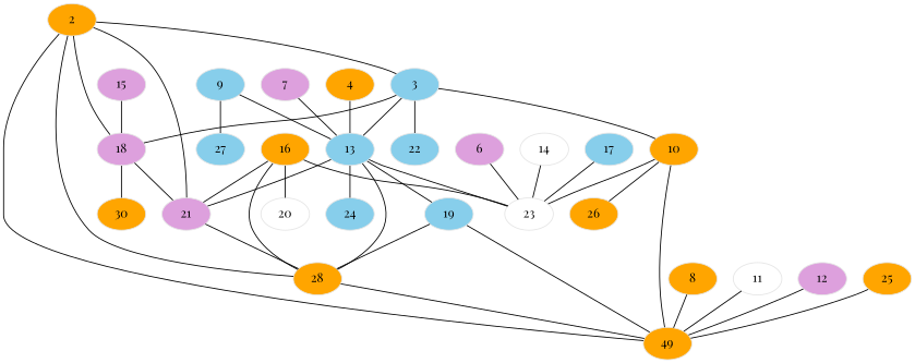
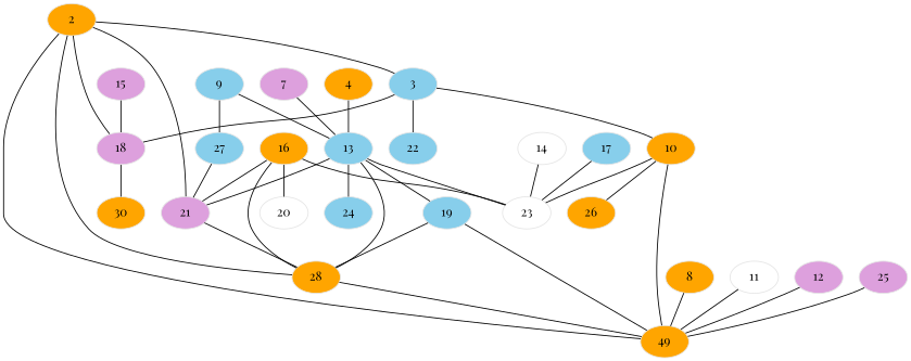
  graph {
    fontname="Playfair Display"
    node [color=gray90 fillcolor=orange fontname="Playfair Display" style=filled]
    edge [fontname="Playfair Display" weight=1.0]
    23 [fillcolor=white]
    2
    3 [fillcolor=skyblue]
    18 [fillcolor=plum]
    21 [fillcolor=plum]
    28
    n7 [label=49]
    10
    13 [fillcolor=skyblue]
    22 [fillcolor=skyblue]
    30
    26
    19 [fillcolor=skyblue]
    24 [fillcolor=skyblue]
    4
-   6 [fillcolor=plum]
    7 [fillcolor=plum]
    8
    9 [fillcolor=skyblue]
    27 [fillcolor=skyblue]
    11 [fillcolor=white]
    12 [fillcolor=plum]
    14 [fillcolor=white]
    15 [fillcolor=plum]
    16
    20 [fillcolor=white]
    17 [fillcolor=skyblue]
-   25
+   25 [fillcolor=plum]
    2 -- 3
    2 -- 18
    2 -- 21
    2 -- 28
    2 -- n7
    3 -- 18
    3 -- 10
-   3 -- 13
    3 -- 22
-   18 -- 21
+   27 -- 21
    18 -- 30
    21 -- 28
    28 -- n7
    10 -- 23 [weight=2.0]
    10 -- n7
    10 -- 26
    13 -- 23
    13 -- 21
    13 -- 28
    13 -- 19
    13 -- 24
    19 -- 28
    19 -- n7
    4 -- 13
-   6 -- 23
    7 -- 13
    8 -- n7
    9 -- 13
    9 -- 27
    11 -- n7
    12 -- n7
    14 -- 23
    15 -- 18
    16 -- 23
    16 -- 21
    16 -- 28
    16 -- 20
    17 -- 23
    25 -- n7
  }
